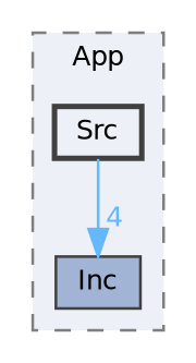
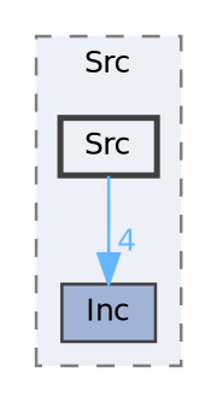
  digraph {
    compound=true
    node [color=grey25 fontname=Helvetica fontsize=10 shape=box]
    n1 [fillcolor="#a2b4d6" height=0.2 label=Inc style=filled width=0.4]
    n2 [fillcolor="#edf0f7" height=0.2 label=Src style="filled,bold" width=0.4]
    subgraph cluster_1 {
      bgcolor="#edf0f7"
      fontname=Helvetica
      fontsize=10
-     label=App
+     label=Src
      pencolor=grey50
      style="filled,dashed"
      n1
      n2
    }
    n2 -> n1 [color=steelblue1 fontcolor=steelblue1 fontname=Helvetica fontsize=10 headlabel=4 labeldistance=1.5 labelfontname=Helvetica labelfontsize=10]
  }
